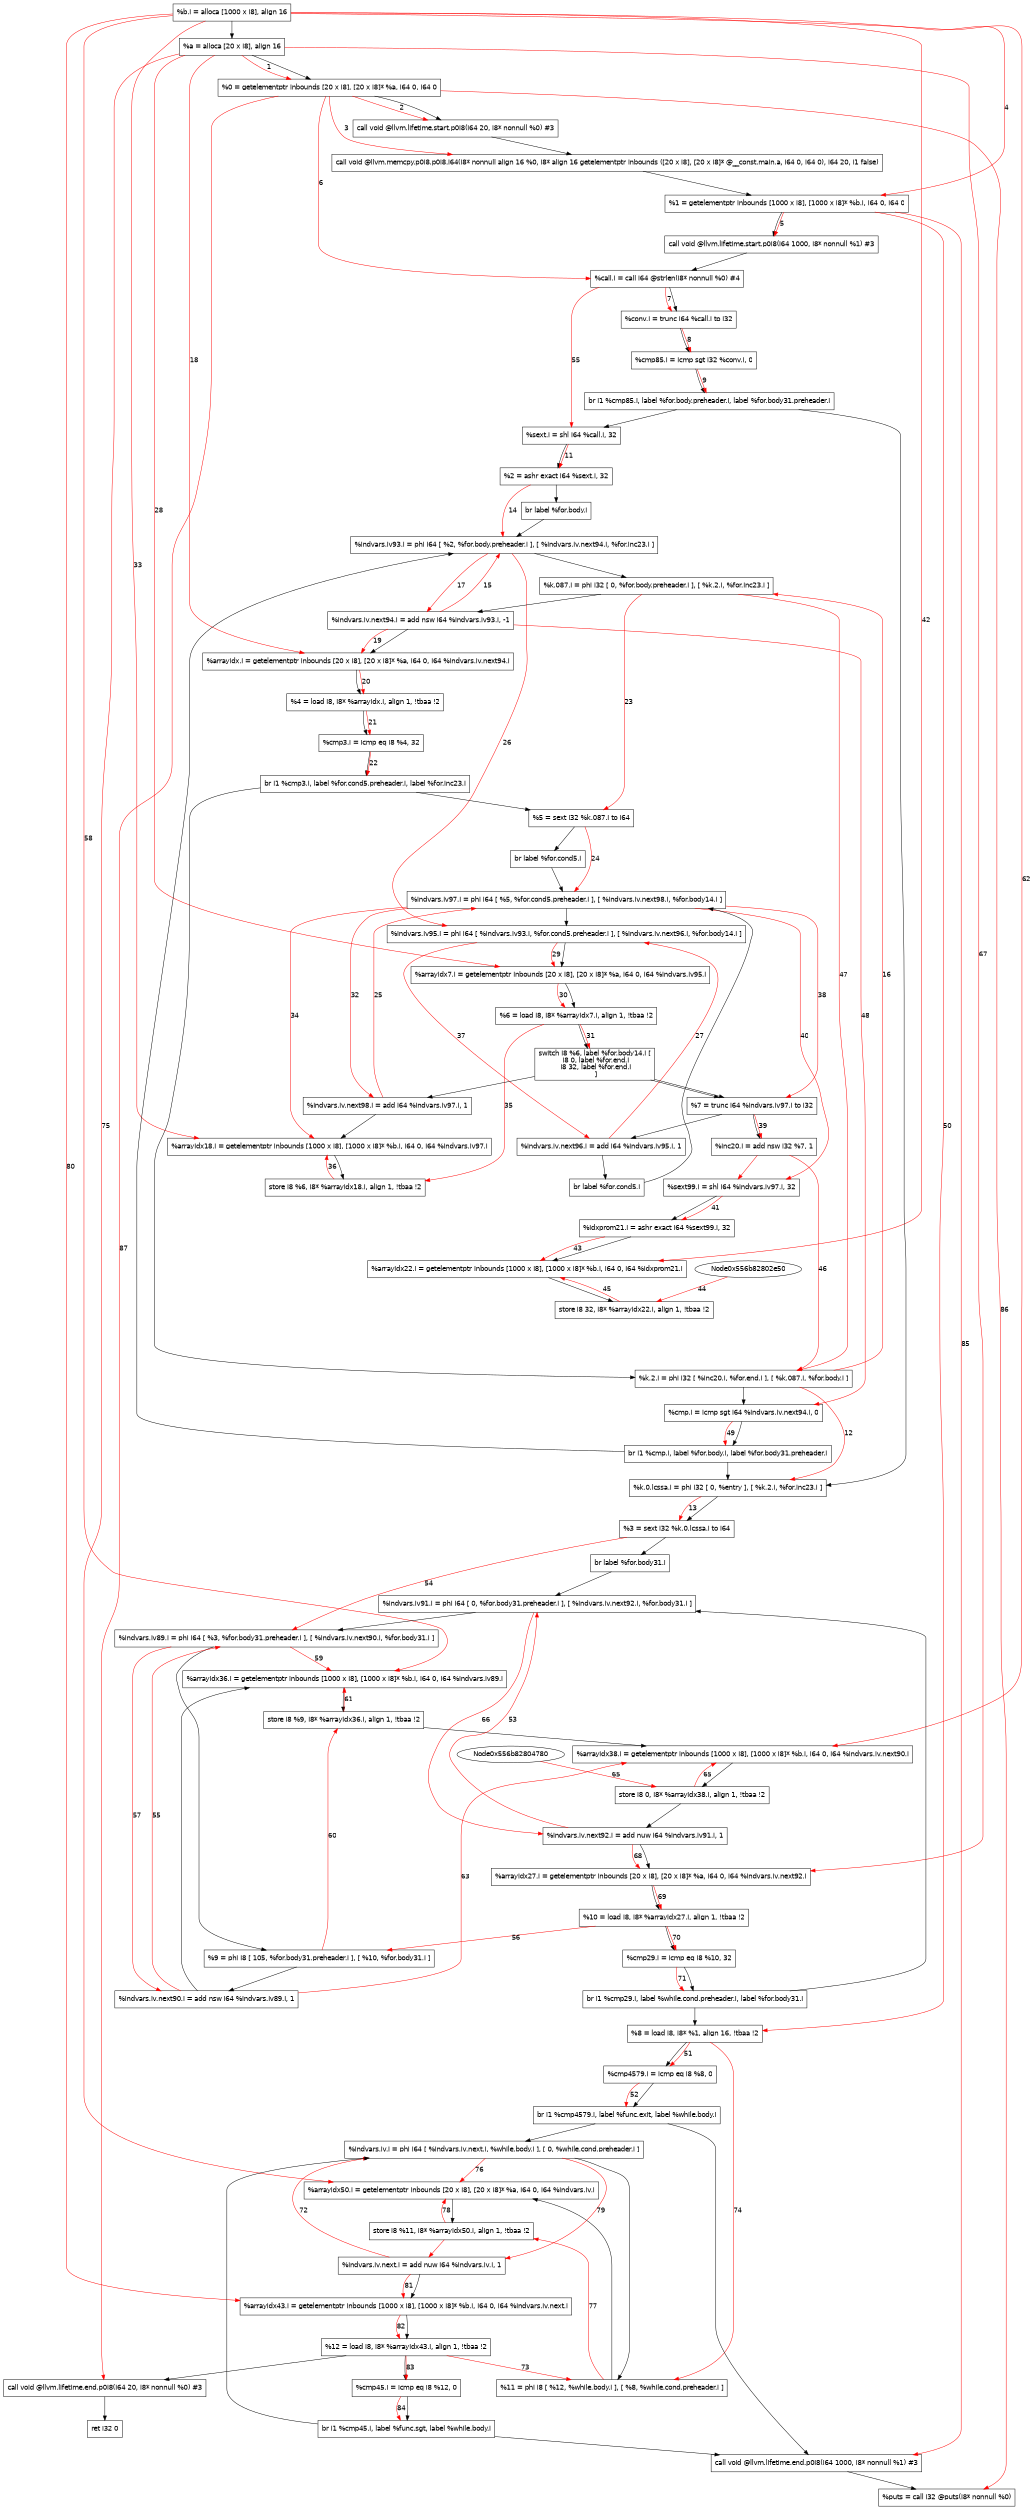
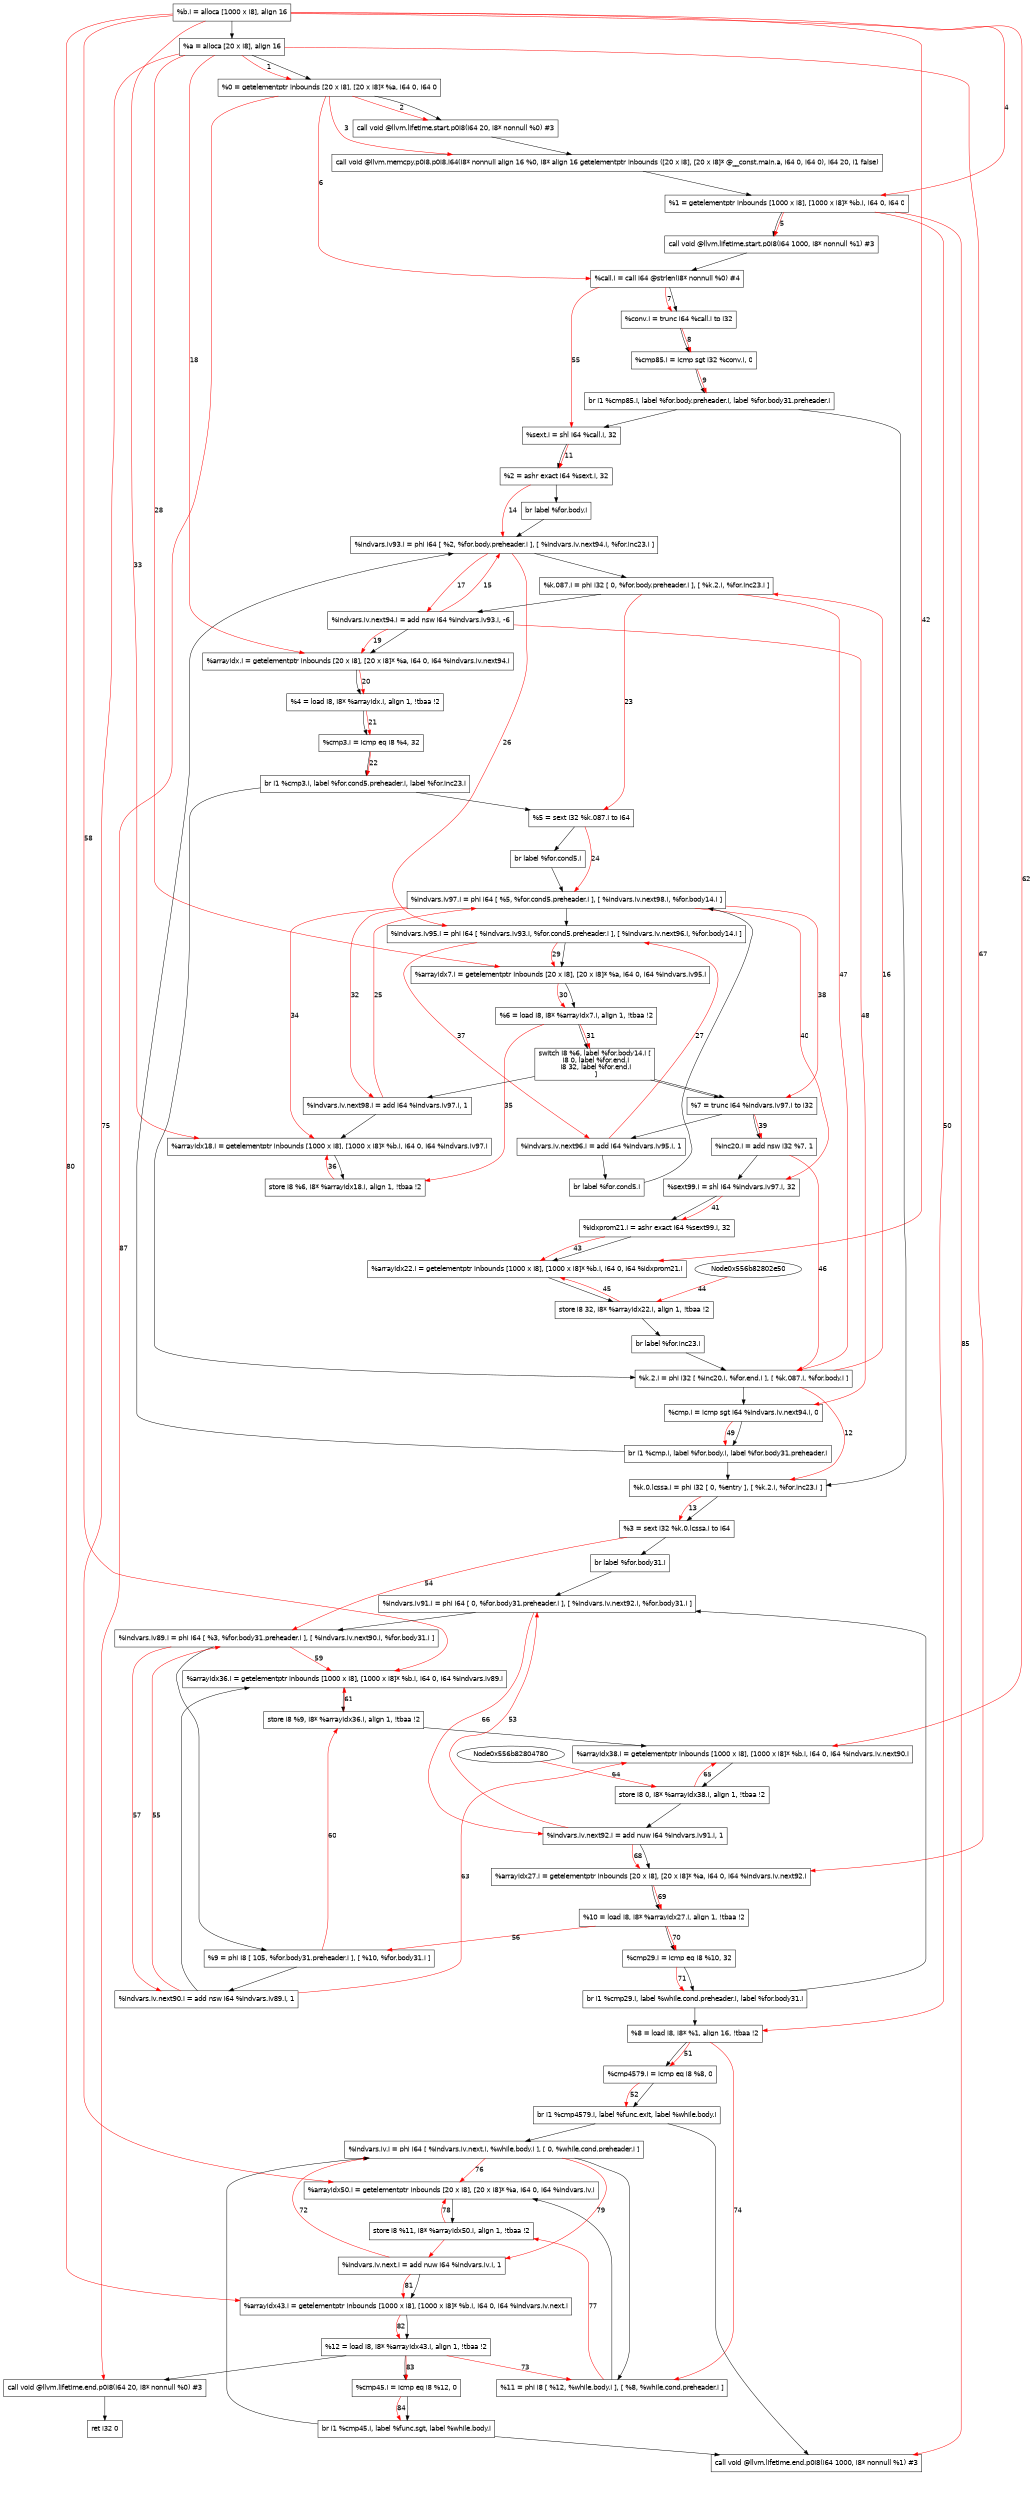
  digraph {
    fontname="DejaVu Sans"
    node [fontname="DejaVu Sans" shape=record]
    edge [fontname="DejaVu Sans" color=red]
    n1 [label="  %b.i = alloca [1000 x i8], align 16"]
    n2 [label="  %a = alloca [20 x i8], align 16"]
    n3 [label="  %1 = getelementptr inbounds [1000 x i8], [1000 x i8]* %b.i, i64 0, i64 0"]
    n4 [label="  %arrayidx18.i = getelementptr inbounds [1000 x i8], [1000 x i8]* %b.i, i64 0, i64 %indvars.iv97.i"]
    n5 [label="  %arrayidx22.i = getelementptr inbounds [1000 x i8], [1000 x i8]* %b.i, i64 0, i64 %idxprom21.i"]
    n6 [label="  %arrayidx36.i = getelementptr inbounds [1000 x i8], [1000 x i8]* %b.i, i64 0, i64 %indvars.iv89.i"]
    n7 [label="  %arrayidx38.i = getelementptr inbounds [1000 x i8], [1000 x i8]* %b.i, i64 0, i64 %indvars.iv.next90.i"]
    n8 [label="  %arrayidx43.i = getelementptr inbounds [1000 x i8], [1000 x i8]* %b.i, i64 0, i64 %indvars.iv.next.i"]
    n9 [label="  %0 = getelementptr inbounds [20 x i8], [20 x i8]* %a, i64 0, i64 0"]
    n10 [label="  %arrayidx.i = getelementptr inbounds [20 x i8], [20 x i8]* %a, i64 0, i64 %indvars.iv.next94.i"]
    n11 [label="  %arrayidx7.i = getelementptr inbounds [20 x i8], [20 x i8]* %a, i64 0, i64 %indvars.iv95.i"]
    n12 [label="  %arrayidx27.i = getelementptr inbounds [20 x i8], [20 x i8]* %a, i64 0, i64 %indvars.iv.next92.i"]
    n13 [label="  %arrayidx50.i = getelementptr inbounds [20 x i8], [20 x i8]* %a, i64 0, i64 %indvars.iv.i"]
    n14 [label="  call void @llvm.lifetime.start.p0i8(i64 1000, i8* nonnull %1) #3"]
    n15 [label="  %8 = load i8, i8* %1, align 16, !tbaa !2"]
    n16 [label="  call void @llvm.lifetime.end.p0i8(i64 1000, i8* nonnull %1) #3"]
    n17 [label="  store i8 %6, i8* %arrayidx18.i, align 1, !tbaa !2"]
    n18 [label="  store i8 32, i8* %arrayidx22.i, align 1, !tbaa !2"]
    n19 [label="  store i8 %9, i8* %arrayidx36.i, align 1, !tbaa !2"]
    n20 [label="  store i8 0, i8* %arrayidx38.i, align 1, !tbaa !2"]
    n21 [label="  %12 = load i8, i8* %arrayidx43.i, align 1, !tbaa !2"]
    n22 [label="  call void @llvm.lifetime.start.p0i8(i64 20, i8* nonnull %0) #3"]
    n23 [label="  call void @llvm.memcpy.p0i8.p0i8.i64(i8* nonnull align 16 %0, i8* align 16 getelementptr inbounds ([20 x i8], [20 x i8]* @__const.main.a, i64 0, i64 0), i64 20, i1 false)"]
    n24 [label="  %call.i = call i64 @strlen(i8* nonnull %0) #4"]
-   n25 [label="  %puts = call i32 @puts(i8* nonnull %0)"]
    n26 [label="  call void @llvm.lifetime.end.p0i8(i64 20, i8* nonnull %0) #3"]
    n27 [label="  %4 = load i8, i8* %arrayidx.i, align 1, !tbaa !2"]
    n28 [label="  %6 = load i8, i8* %arrayidx7.i, align 1, !tbaa !2"]
    n29 [label="  %10 = load i8, i8* %arrayidx27.i, align 1, !tbaa !2"]
    n30 [label="  store i8 %11, i8* %arrayidx50.i, align 1, !tbaa !2"]
    n31 [label="  %conv.i = trunc i64 %call.i to i32"]
    n32 [label="  %sext.i = shl i64 %call.i, 32"]
    n33 [label="  ret i32 0"]
    n34 [label="  %cmp4579.i = icmp eq i8 %8, 0"]
    n35 [label="  %11 = phi i8 [ %12, %while.body.i ], [ %8, %while.cond.preheader.i ]"]
    n36 [label="  %cmp85.i = icmp sgt i32 %conv.i, 0"]
    n37 [label="  %2 = ashr exact i64 %sext.i, 32"]
    n38 [label="  br i1 %cmp85.i, label %for.body.preheader.i, label %for.body31.preheader.i"]
    n39 [label="  %k.0.lcssa.i = phi i32 [ 0, %entry ], [ %k.2.i, %for.inc23.i ]"]
    n40 [label="  %3 = sext i32 %k.0.lcssa.i to i64"]
    n41 [label="  br label %for.body.i"]
    n42 [label="  %indvars.iv93.i = phi i64 [ %2, %for.body.preheader.i ], [ %indvars.iv.next94.i, %for.inc23.i ]"]
    n43 [label="  %k.087.i = phi i32 [ 0, %for.body.preheader.i ], [ %k.2.i, %for.inc23.i ]"]
-   n44 [label="  %indvars.iv.next94.i = add nsw i64 %indvars.iv93.i, -1"]
+   n44 [label="%indvars.iv.next94.i = add nsw i64 %indvars.iv93.i, -6"]
    n45 [label="  %indvars.iv95.i = phi i64 [ %indvars.iv93.i, %for.cond5.preheader.i ], [ %indvars.iv.next96.i, %for.body14.i ]"]
    n46 [label="  br label %for.body31.i"]
    n47 [label="  %indvars.iv89.i = phi i64 [ %3, %for.body31.preheader.i ], [ %indvars.iv.next90.i, %for.body31.i ]"]
    n48 [label="  %indvars.iv91.i = phi i64 [ 0, %for.body31.preheader.i ], [ %indvars.iv.next92.i, %for.body31.i ]"]
    n49 [label="  %9 = phi i8 [ 105, %for.body31.preheader.i ], [ %10, %for.body31.i ]"]
    n50 [label="  %indvars.iv.next90.i = add nsw i64 %indvars.iv89.i, 1"]
    n51 [label="  %indvars.iv.next92.i = add nuw i64 %indvars.iv91.i, 1"]
    n52 [label="  %5 = sext i32 %k.087.i to i64"]
    n53 [label="  %k.2.i = phi i32 [ %inc20.i, %for.end.i ], [ %k.087.i, %for.body.i ]"]
    n54 [label="  %cmp.i = icmp sgt i64 %indvars.iv.next94.i, 0"]
    n55 [label="  %indvars.iv.next96.i = add i64 %indvars.iv95.i, 1"]
    n56 [label="  br label %for.cond5.i"]
    n57 [label="  %indvars.iv97.i = phi i64 [ %5, %for.cond5.preheader.i ], [ %indvars.iv.next98.i, %for.body14.i ]"]
    n58 [label="  br i1 %cmp.i, label %for.body.i, label %for.body31.preheader.i"]
    n59 [label="  %cmp3.i = icmp eq i8 %4, 32"]
    n60 [label="  br i1 %cmp3.i, label %for.cond5.preheader.i, label %for.inc23.i"]
    n61 [label="  %indvars.iv.next98.i = add i64 %indvars.iv97.i, 1"]
    n62 [label="  %7 = trunc i64 %indvars.iv97.i to i32"]
    n63 [label="  %sext99.i = shl i64 %indvars.iv97.i, 32"]
    n64 [label="  %inc20.i = add nsw i32 %7, 1"]
    n65 [label="  %idxprom21.i = ashr exact i64 %sext99.i, 32"]
    n66 [label="  br label %for.cond5.i"]
    n67 [label="  switch i8 %6, label %for.body14.i [\n    i8 0, label %for.end.i\n    i8 32, label %for.end.i\n  ]"]
+   n68 [label="  br label %for.inc23.i"]
    n69 [label="  br i1 %cmp4579.i, label %func.exit, label %while.body.i"]
    n70 [label="  %indvars.iv.i = phi i64 [ %indvars.iv.next.i, %while.body.i ], [ 0, %while.cond.preheader.i ]"]
    n71 [label="  %indvars.iv.next.i = add nuw i64 %indvars.iv.i, 1"]
    n72 [label="  %cmp29.i = icmp eq i8 %10, 32"]
    n73 [label="  br i1 %cmp29.i, label %while.cond.preheader.i, label %for.body31.i"]
    n74 [label="  %cmp45.i = icmp eq i8 %12, 0"]
    n75 [label="br i1 %cmp45.i, label %func.sgt, label %while.body.i"]
    Node0x556b82802e50 [shape=""]
    Node0x556b82804780 [shape=""]
    n1 -> n2 [color=""]
    n1 -> n3 [label=4]
    n1 -> n4 [label=33]
    n1 -> n5 [label=42]
    n1 -> n6 [label=58]
    n1 -> n7 [label=62]
    n1 -> n8 [label=80]
    n2 -> n9 [color=""]
    n2 -> n9 [label=1]
    n2 -> n10 [label=18]
    n2 -> n11 [label=28]
    n2 -> n12 [label=67]
    n2 -> n13 [label=75]
    n3 -> n14 [color=""]
    n3 -> n14 [label=5]
    n3 -> n15 [label=50]
    n3 -> n16 [label=85]
    n4 -> n17 [color=""]
    n5 -> n18 [color=""]
    n6 -> n19 [color=""]
    n7 -> n20 [color=""]
    n8 -> n21 [color=""]
    n8 -> n21 [label=82]
    n9 -> n22 [color=""]
    n9 -> n22 [label=2]
    n9 -> n23 [label=3]
    n9 -> n24 [label=6]
-   n9 -> n25 [label=86]
    n9 -> n26 [label=87]
    n10 -> n27 [color=""]
    n10 -> n27 [label=20]
    n11 -> n28 [color=""]
    n11 -> n28 [label=30]
    n12 -> n29 [color=""]
    n12 -> n29 [label=69]
    n13 -> n30 [color=""]
    n14 -> n24 [color=""]
    n15 -> n34 [color=""]
    n15 -> n34 [label=51]
    n15 -> n35 [label=74]
-   n16 -> n25 [color=""]
    n17 -> n4 [label=36]
    n18 -> n5 [label=45]
+   n18 -> n68 [color=""]
    n19 -> n6 [label=61]
    n19 -> n7 [color=""]
    n20 -> n7 [label=65]
    n20 -> n51 [color=""]
    n21 -> n26 [color=""]
    n21 -> n35 [label=73]
    n21 -> n74 [color=""]
    n21 -> n74 [label=83]
    n22 -> n23 [color=""]
    n23 -> n3 [color=""]
    n24 -> n31 [color=""]
    n24 -> n31 [label=7]
    n24 -> n32 [label=55]
    n26 -> n33 [color=""]
    n27 -> n59 [color=""]
    n27 -> n59 [label=21]
    n28 -> n17 [label=35]
    n28 -> n67 [color=""]
    n28 -> n67 [label=31]
    n29 -> n49 [label=56]
    n29 -> n72 [color=""]
    n29 -> n72 [label=70]
    n30 -> n13 [label=78]
    n30 -> n71
    n31 -> n36 [color=""]
    n31 -> n36 [label=8]
    n32 -> n37 [color=""]
    n32 -> n37 [label=11]
    n34 -> n69 [color=""]
    n34 -> n69 [label=52]
    n35 -> n13 [color=""]
    n35 -> n30 [label=77]
    n36 -> n38 [color=""]
    n36 -> n38 [label=9]
    n37 -> n41 [color=""]
    n37 -> n42 [label=14]
    n38 -> n32 [color=""]
    n38 -> n39 [color=""]
    n39 -> n40 [color=""]
    n39 -> n40 [label=13]
    n40 -> n46 [color=""]
    n40 -> n47 [label=54]
    n41 -> n42 [color=""]
    n42 -> n43 [color=""]
    n42 -> n44 [label=17]
    n42 -> n45 [label=26]
    n43 -> n44 [color=""]
    n43 -> n52 [label=23]
    n43 -> n53 [label=47]
    n44 -> n10 [color=""]
    n44 -> n10 [label=19]
    n44 -> n42 [label=15]
    n44 -> n54 [label=48]
    n45 -> n11 [color=""]
    n45 -> n11 [label=29]
    n45 -> n55 [label=37]
    n46 -> n48 [color=""]
    n47 -> n6 [label=59]
    n47 -> n49 [color=""]
    n47 -> n50 [label=57]
    n48 -> n47 [color=""]
    n48 -> n51 [label=66]
    n49 -> n19 [label=60]
    n49 -> n50 [color=""]
    n50 -> n6 [color=""]
    n50 -> n7 [label=63]
    n50 -> n47 [label=55]
    n51 -> n12 [color=""]
    n51 -> n12 [label=68]
    n51 -> n48 [label=53]
    n52 -> n56 [color=""]
    n52 -> n57 [label=24]
    n53 -> n39 [label=12]
    n53 -> n43 [label=16]
    n53 -> n54 [color=""]
    n54 -> n58 [color=""]
    n54 -> n58 [label=49]
    n55 -> n45 [label=27]
    n55 -> n66 [color=""]
    n56 -> n57 [color=""]
    n57 -> n4 [label=34]
    n57 -> n45 [color=""]
    n57 -> n61 [label=32]
    n57 -> n62 [label=38]
    n57 -> n63 [label=40]
    n58 -> n39 [color=""]
    n58 -> n42 [color=""]
    n59 -> n60 [color=""]
    n59 -> n60 [label=22]
    n60 -> n52 [color=""]
    n60 -> n53 [color=""]
    n61 -> n4 [color=""]
    n61 -> n57 [label=25]
    n62 -> n55 [color=""]
    n62 -> n64 [color=""]
    n62 -> n64 [label=39]
    n63 -> n65 [color=""]
    n63 -> n65 [label=41]
    n64 -> n53 [label=46]
-   n64 -> n63
+   n64 -> n63 [color=""]
    n65 -> n5 [color=""]
    n65 -> n5 [label=43]
    n66 -> n57 [color=""]
    n67 -> n61 [color=""]
    n67 -> n62 [color=""]
    n67 -> n62 [color=""]
+   n68 -> n53 [color=""]
    n69 -> n16 [color=""]
    n69 -> n70 [color=""]
    n70 -> n13 [label=76]
    n70 -> n35 [color=""]
    n70 -> n71 [label=79]
    n71 -> n8 [color=""]
    n71 -> n8 [label=81]
    n71 -> n70 [label=72]
    n72 -> n73 [color=""]
    n72 -> n73 [label=71]
    n73 -> n15 [color=""]
    n73 -> n48 [color=""]
    n74 -> n75 [color=""]
    n74 -> n75 [label=84]
    n75 -> n16 [color=""]
    n75 -> n70 [color=""]
    Node0x556b82802e50 -> n18 [label=44]
-   Node0x556b82804780 -> n20 [label=65]
+   Node0x556b82804780 -> n20 [label=64]
  }
